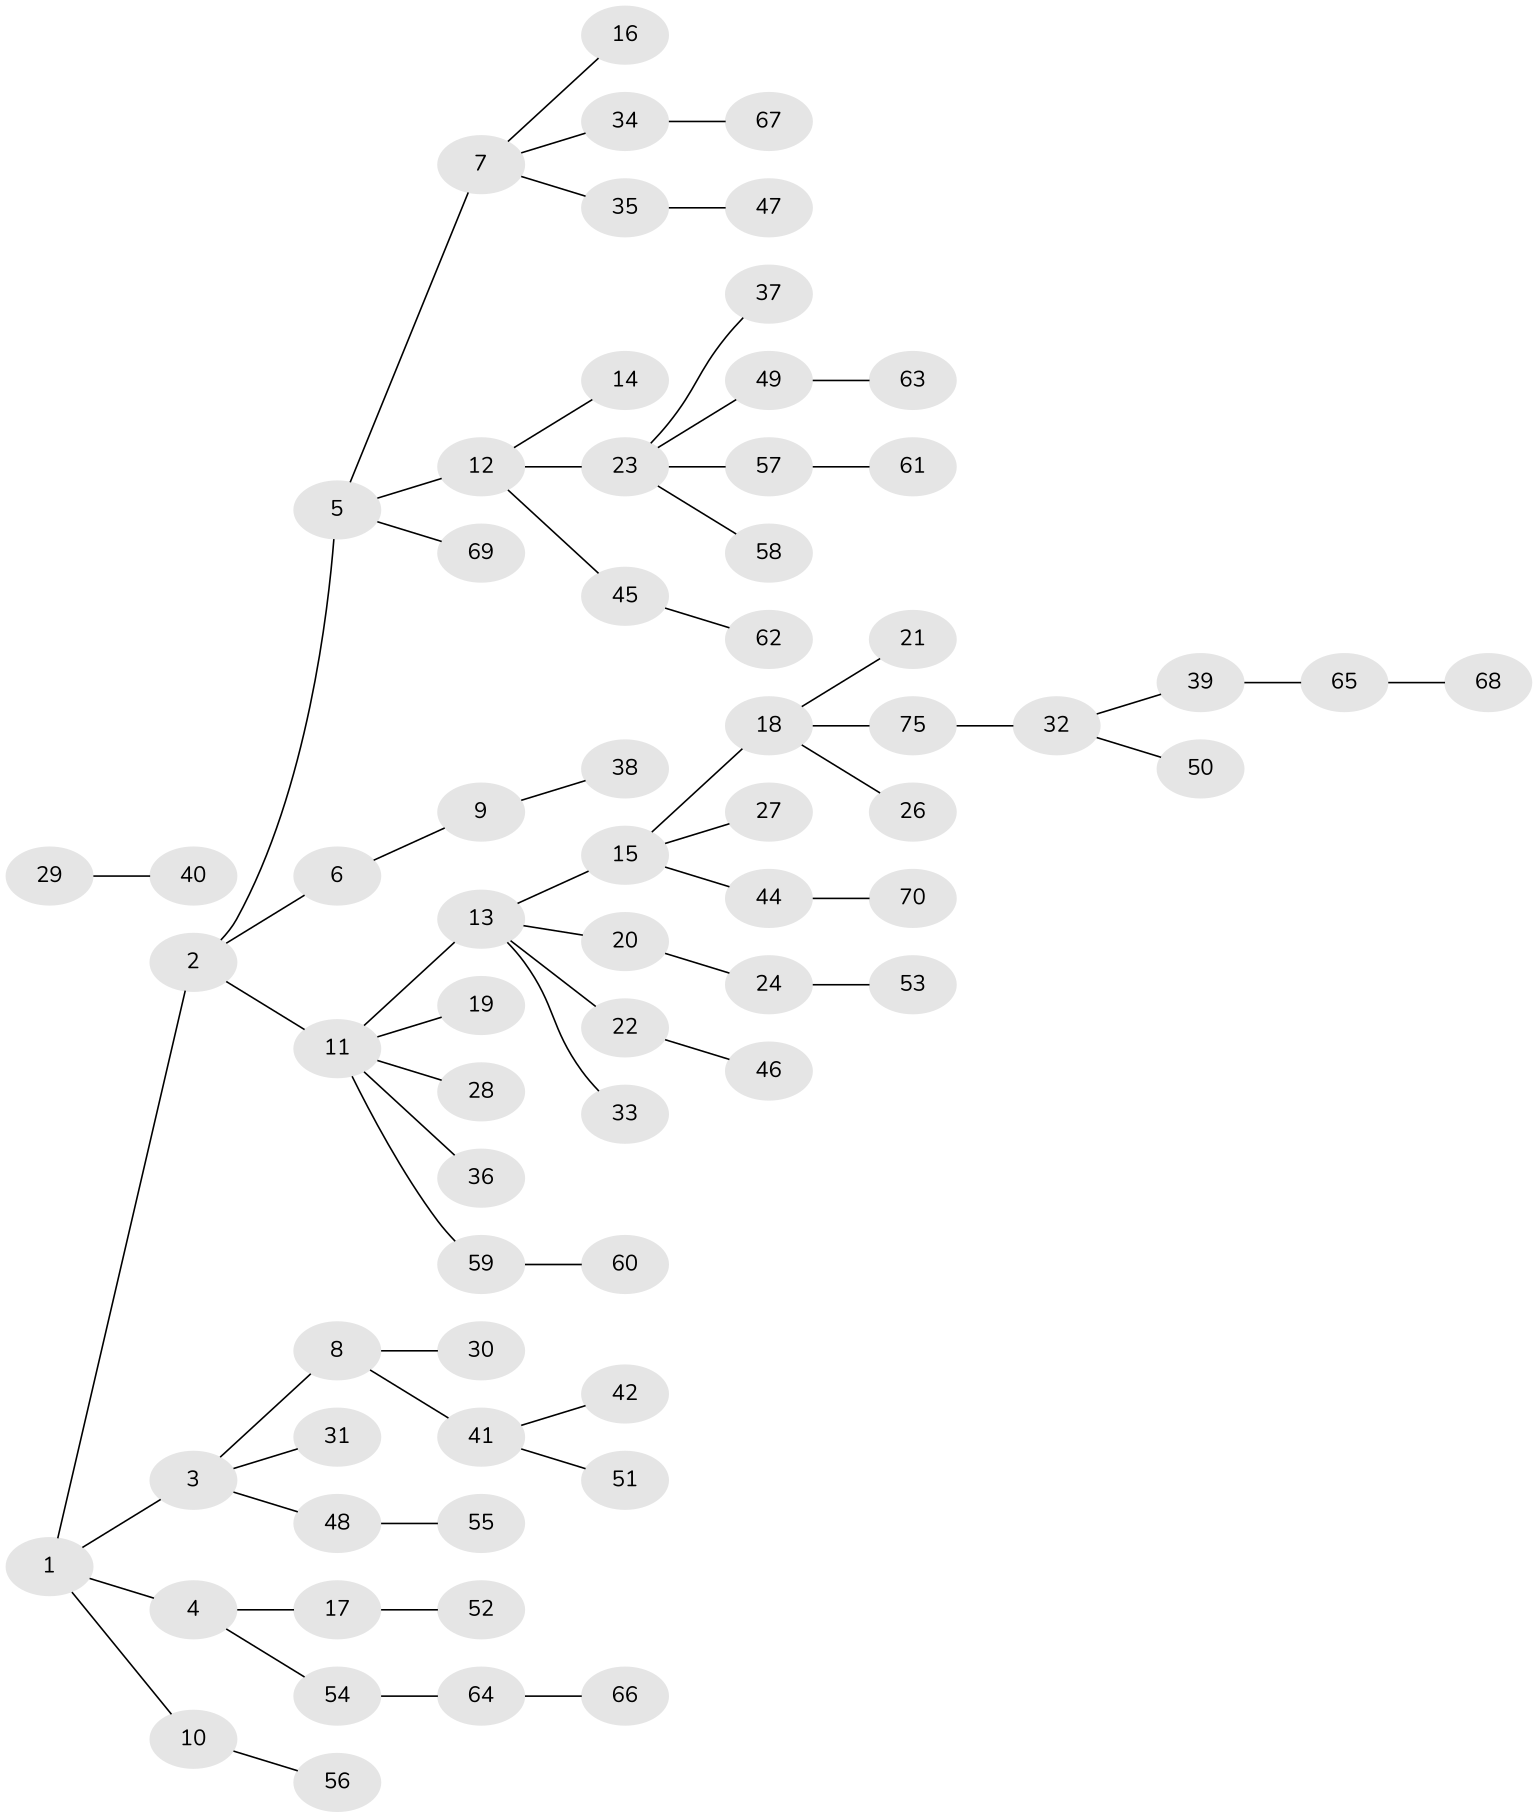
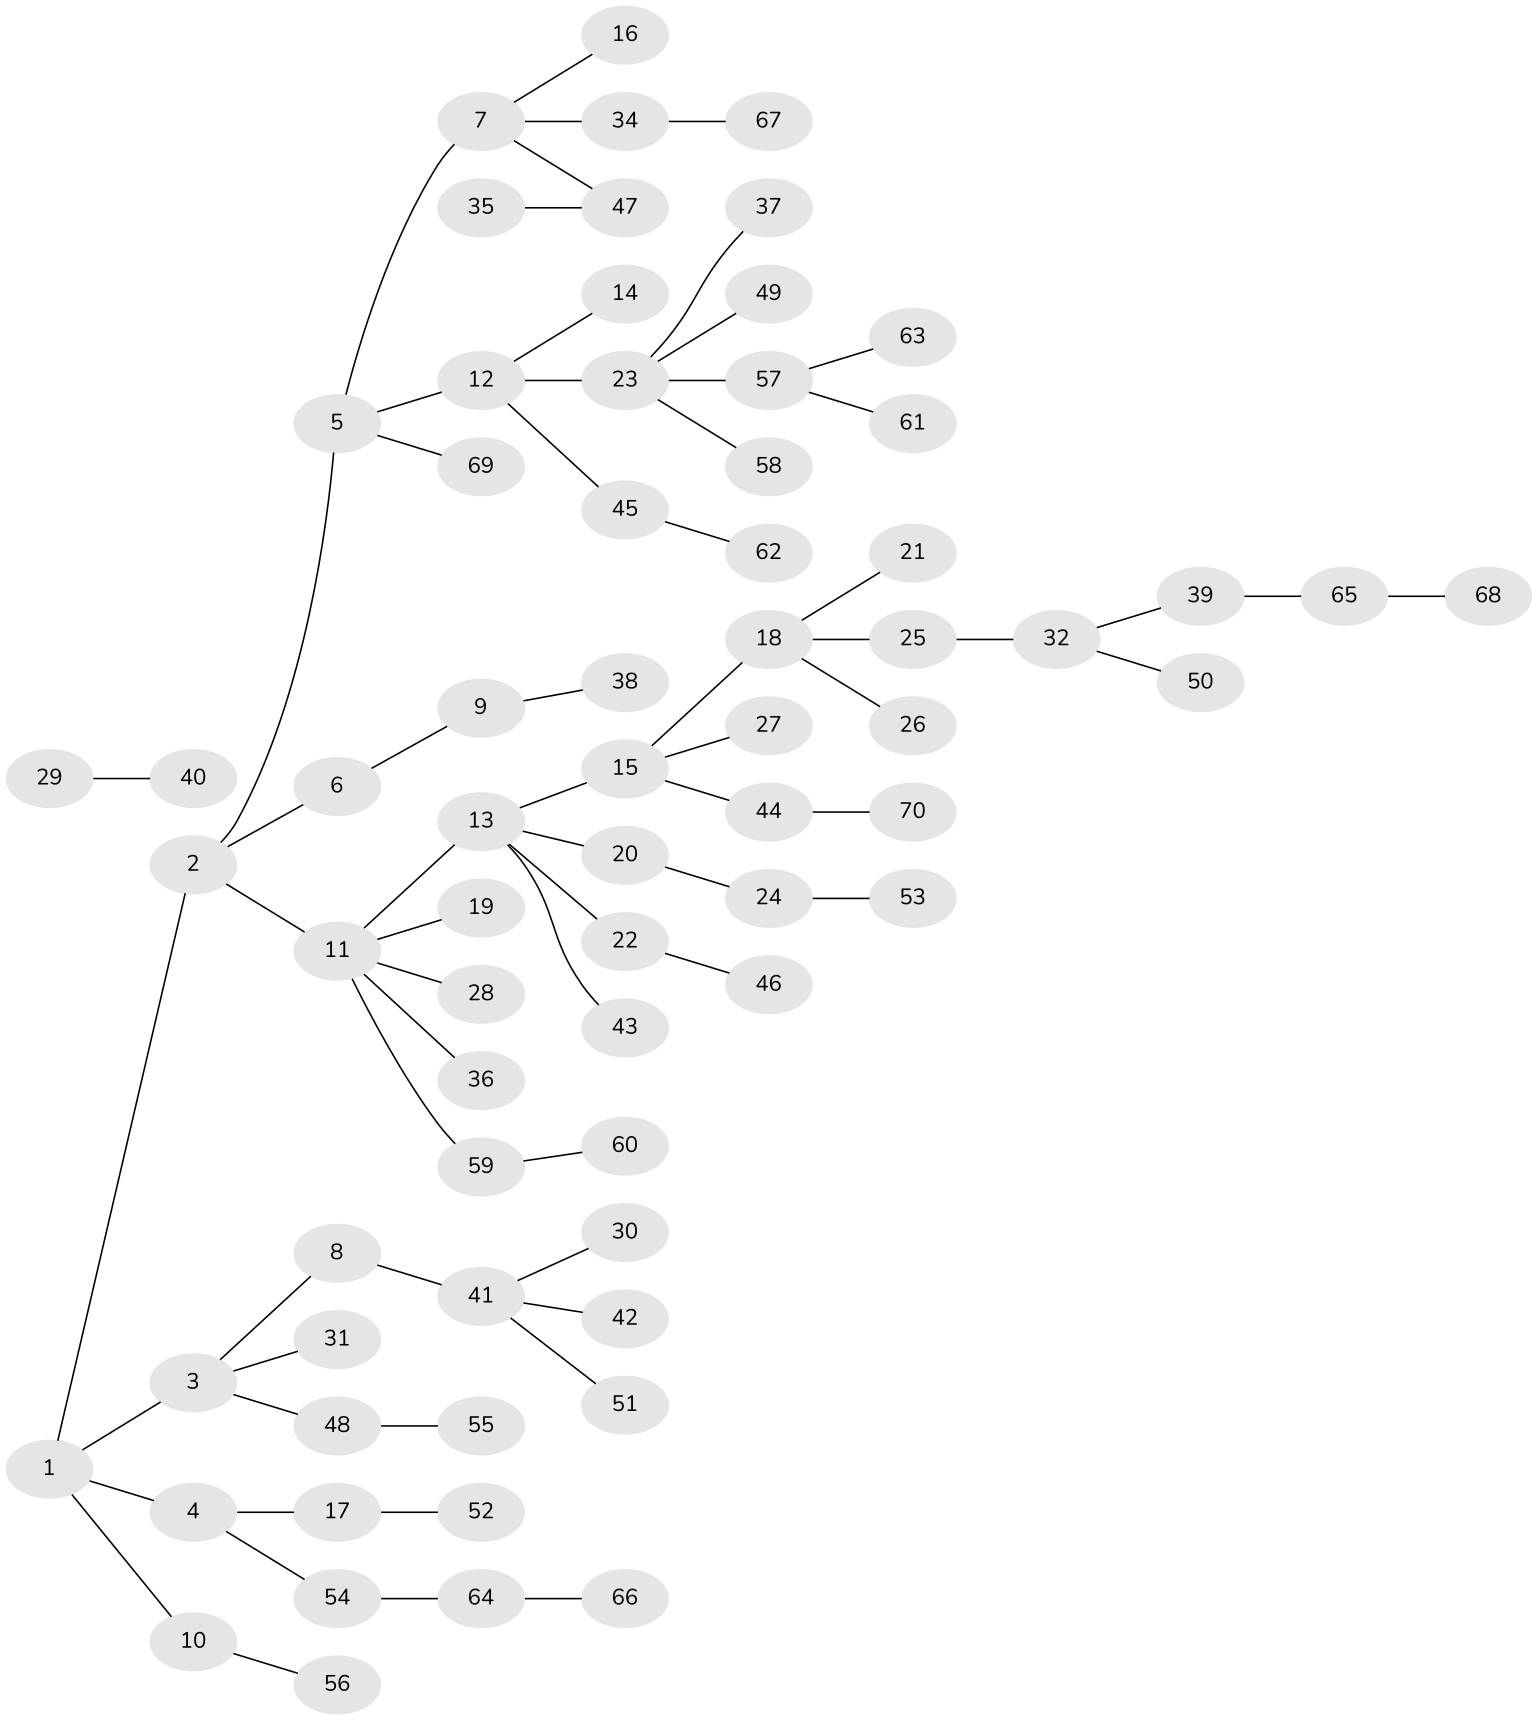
  graph {
    fontname=Nunito
    rankdir=LR
    node [color=gray90 fontname=Nunito style=filled]
    edge [fontname=Nunito]
    1
    2
    3
    4
    10
    5
    6
    11
    8
    31
    48
    17
    54
    56
    7
    12
    69
    9
    13
    19
    28
    36
    59
    30
    41
    29
    40
    55
    52
    64
    16
    34
    35
    14
    23
    45
    38
    67
    47
    42
    51
    15
    20
    22
-   33
+   33 [label=43]
    60
    37
    49
    57
    58
    62
    18
    27
    44
    24
    46
    21
-   25 [label=75]
+   25
    26
    70
    32
    53
    63
    61
    39
    50
    65
    68
    66
    1 -- 2
    1 -- 3
    1 -- 4
    1 -- 10
    2 -- 5
    2 -- 6
    2 -- 11
    3 -- 8
    3 -- 31
    3 -- 48
    4 -- 17
    4 -- 54
    10 -- 56
    5 -- 7
    5 -- 12
    5 -- 69
    6 -- 9
    11 -- 13
    11 -- 19
    11 -- 28
    11 -- 36
    11 -- 59
-   8 -- 30
+   41 -- 30
    8 -- 41
    48 -- 55
    17 -- 52
    54 -- 64
    7 -- 16
    7 -- 34
-   7 -- 35
+   7 -- 47
    12 -- 14
    12 -- 23
    12 -- 45
    9 -- 38
    13 -- 15
    13 -- 20
    13 -- 22
    13 -- 33
    59 -- 60
    41 -- 42
    41 -- 51
    29 -- 40
    64 -- 66
    34 -- 67
    35 -- 47
    23 -- 37
    23 -- 49
    23 -- 57
    23 -- 58
    45 -- 62
    15 -- 18
    15 -- 27
    15 -- 44
    20 -- 24
    22 -- 46
-   49 -- 63
+   57 -- 63
    57 -- 61
    18 -- 21
    18 -- 25
    18 -- 26
    44 -- 70
    24 -- 53
    25 -- 32
    32 -- 39
    32 -- 50
    39 -- 65
    65 -- 68
  }
